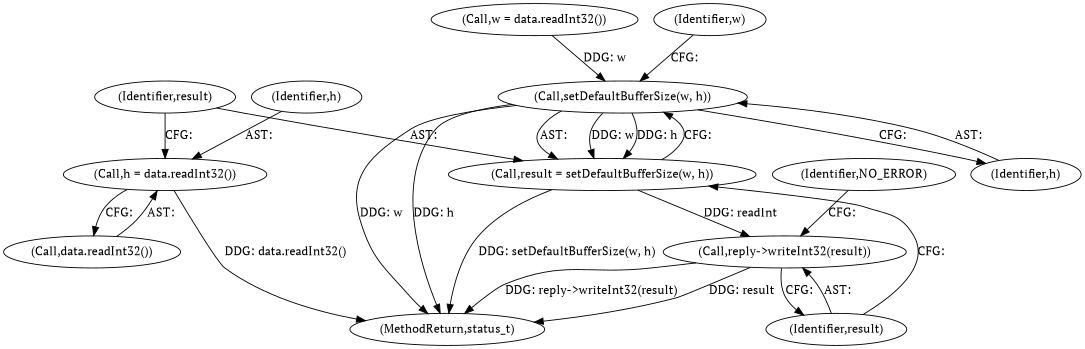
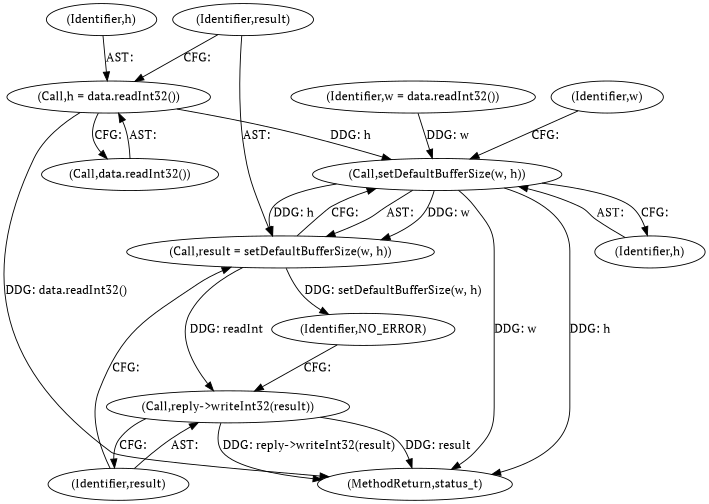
  digraph {
    fontname="PT Serif"
    node [fontname="PT Serif"]
    edge [fontname="PT Serif"]
    n1 [label="(Call,h = data.readInt32())"]
    n2 [label="(Call,setDefaultBufferSize(w, h))"]
    n3 [label="(Call,data.readInt32())"]
    n4 [label="(MethodReturn,status_t)"]
    n5 [label="(Call,result = setDefaultBufferSize(w, h))"]
    n6 [label="(Identifier,h)"]
    n7 [label="(Call,reply->writeInt32(result))"]
    n8 [label="(Identifier,result)"]
    n9 [label="(Identifier,result)"]
    n10 [label="(Identifier,NO_ERROR)"]
    n11 [label="(Identifier,h)"]
-   n12 [label="(Call,w = data.readInt32())"]
+   n12 [label="(Identifier,w = data.readInt32())"]
    n13 [label="(Identifier,w)"]
+   n1 -> n2 [label="DDG: h"]
    n1 -> n3 [label="CFG: "]
    n1 -> n4 [label="DDG: data.readInt32()"]
    n2 -> n4 [label="DDG: w"]
    n2 -> n4 [label="DDG: h"]
    n2 -> n5 [label="AST: "]
    n2 -> n5 [label="DDG: w"]
    n2 -> n5 [label="DDG: h"]
    n2 -> n6 [label="CFG: "]
    n3 -> n1 [label="AST: "]
    n5 -> n2 [label="CFG: "]
-   n5 -> n4 [label="DDG: setDefaultBufferSize(w, h)"]
+   n5 -> n10 [label="DDG: setDefaultBufferSize(w, h)"]
    n5 -> n7 [label="DDG: readInt"]
    n6 -> n2 [label="AST: "]
    n7 -> n4 [label="DDG: reply->writeInt32(result)"]
    n7 -> n4 [label="DDG: result"]
    n7 -> n8 [label="CFG: "]
    n8 -> n5 [label="CFG: "]
    n8 -> n7 [label="AST: "]
    n9 -> n1 [label="CFG: "]
    n9 -> n5 [label="AST: "]
    n10 -> n7 [label="CFG: "]
    n11 -> n1 [label="AST: "]
    n12 -> n2 [label="DDG: w"]
    n13 -> n2 [label="CFG: "]
  }
